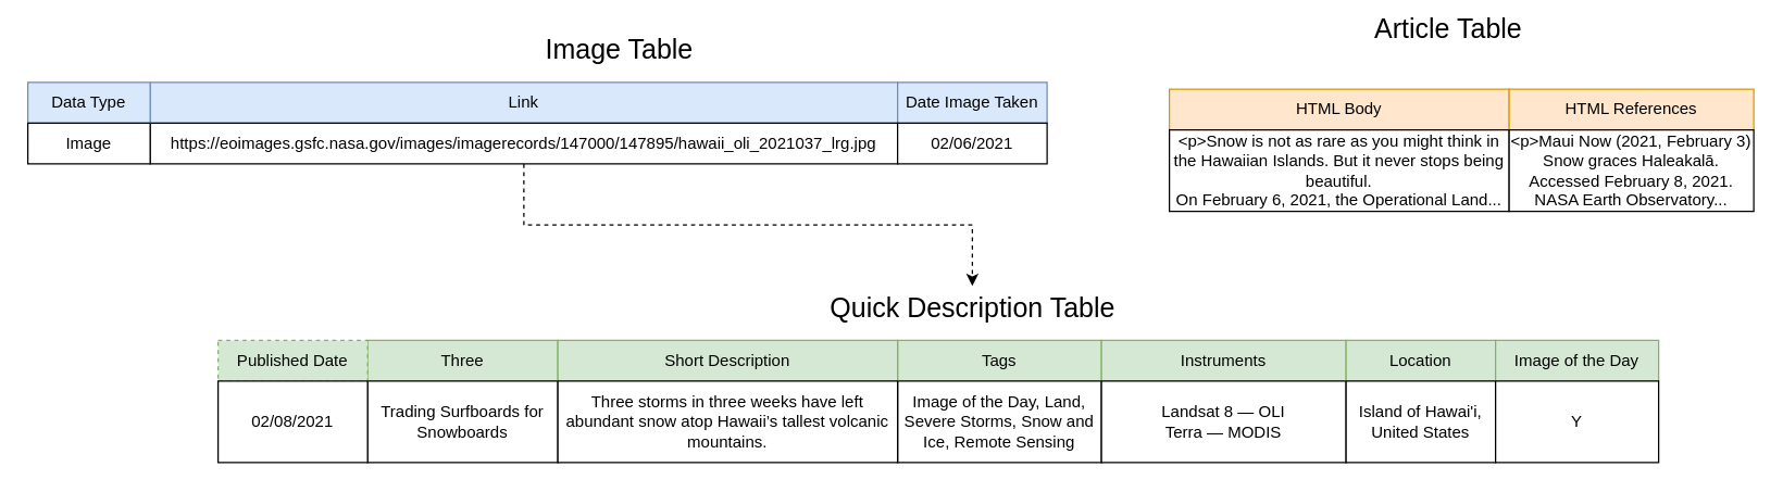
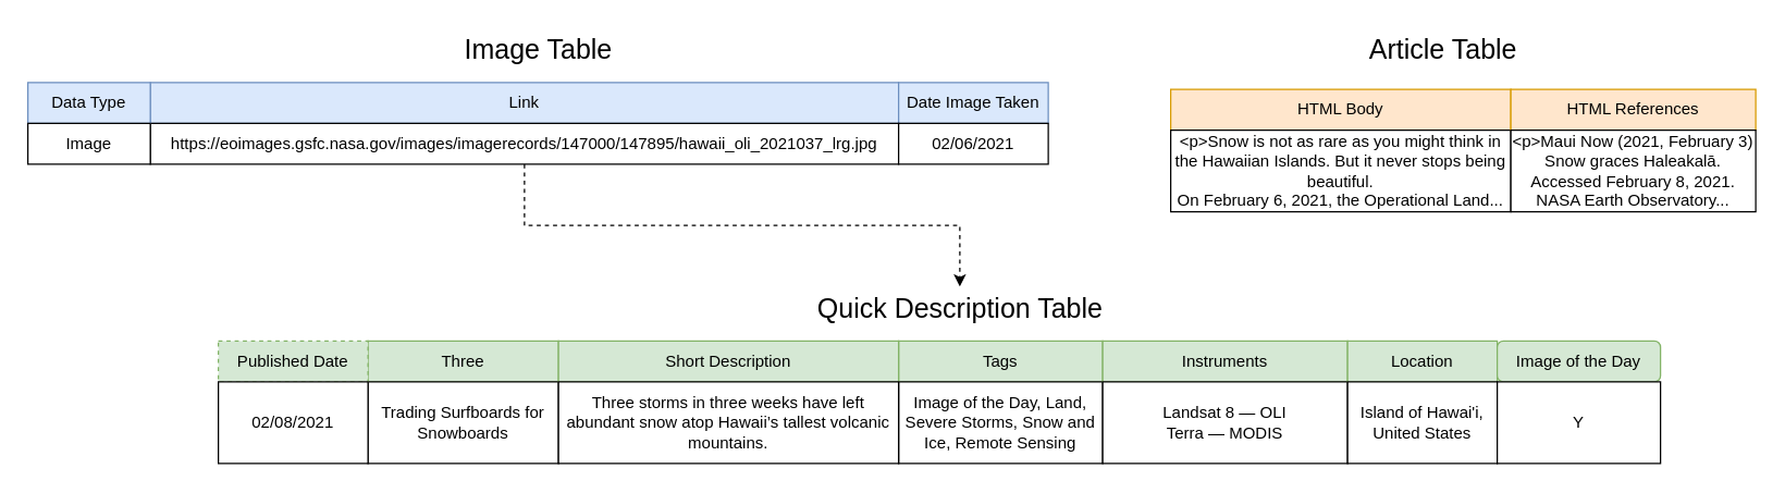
  <mxCell id="0" />
  <mxCell id="1" parent="0" />
  <mxCell id="2" value="Three" style="rounded=0;whiteSpace=wrap;html=1;fillColor=#d5e8d4;strokeColor=#82b366;" vertex="1" parent="1"><mxGeometry x="270" y="250" width="140" height="30" as="geometry" /></mxCell>
  <mxCell id="3" value="Link" style="rounded=0;whiteSpace=wrap;html=1;fillColor=#dae8fc;strokeColor=#6c8ebf;" vertex="1" parent="1"><mxGeometry x="110" y="60" width="550" height="30" as="geometry" /></mxCell>
- <mxCell id="4" value="Image Table" style="text;html=1;align=center;verticalAlign=middle;resizable=0;points=[];autosize=1;fontSize=20;" vertex="1" parent="1"><mxGeometry x="395" y="20" width="120" height="30" as="geometry" /></mxCell>
+ <mxCell id="4" value="Image Table" style="text;html=1;align=center;verticalAlign=middle;resizable=0;points=[];autosize=1;fontSize=20;" vertex="1" parent="1"><mxGeometry x="335" y="20" width="120" height="30" as="geometry" /></mxCell>
  <mxCell id="5" value="Date Image Taken" style="rounded=0;whiteSpace=wrap;html=1;fillColor=#dae8fc;strokeColor=#6c8ebf;" vertex="1" parent="1"><mxGeometry x="660" y="60" width="110" height="30" as="geometry" /></mxCell>
  <mxCell id="6" value="Trading Surfboards for Snowboards" style="rounded=0;whiteSpace=wrap;html=1;" vertex="1" parent="1"><mxGeometry x="270" y="280" width="140" height="60" as="geometry" /></mxCell>
  <mxCell id="7" style="edgeStyle=orthogonalEdgeStyle;rounded=0;orthogonalLoop=1;jettySize=auto;html=1;exitX=0.5;exitY=1;exitDx=0;exitDy=0;fontSize=20;dashed=1;" edge="1" parent="1" source="8" target="12"><mxGeometry relative="1" as="geometry" /></mxCell>
  <mxCell id="8" value="https://eoimages.gsfc.nasa.gov/images/imagerecords/147000/147895/hawaii_oli_2021037_lrg.jpg" style="rounded=0;html=1;whiteSpace=wrap;" vertex="1" parent="1"><mxGeometry x="110" y="90" width="550" height="30" as="geometry" /></mxCell>
  <mxCell id="9" value="02/06/2021" style="rounded=0;whiteSpace=wrap;html=1;" vertex="1" parent="1"><mxGeometry x="660" y="90" width="110" height="30" as="geometry" /></mxCell>
  <mxCell id="10" value="Published Date" style="rounded=0;whiteSpace=wrap;html=1;fillColor=#d5e8d4;strokeColor=#82b366;dashed=1;" vertex="1" parent="1"><mxGeometry x="160" y="250" width="110" height="30" as="geometry" /></mxCell>
  <mxCell id="11" value="02/08/2021" style="rounded=0;whiteSpace=wrap;html=1;" vertex="1" parent="1"><mxGeometry x="160" y="280" width="110" height="60" as="geometry" /></mxCell>
- <mxCell id="12" value="Quick Description Table" style="text;html=1;align=center;verticalAlign=middle;resizable=0;points=[];autosize=1;fontSize=20;" vertex="1" parent="1"><mxGeometry x="600" y="210" width="230" height="30" as="geometry" /></mxCell>
+ <mxCell id="12" value="Quick Description Table" style="text;html=1;align=center;verticalAlign=middle;resizable=0;points=[];autosize=1;fontSize=20;" vertex="1" parent="1"><mxGeometry x="590" y="210" width="230" height="30" as="geometry" /></mxCell>
  <mxCell id="13" value="HTML Body" style="rounded=0;whiteSpace=wrap;html=1;fillColor=#ffe6cc;strokeColor=#d79b00;" vertex="1" parent="1"><mxGeometry x="860" y="65" width="250" height="30" as="geometry" /></mxCell>
  <mxCell id="14" value="Data Type" style="rounded=0;whiteSpace=wrap;html=1;fillColor=#dae8fc;strokeColor=#6c8ebf;" vertex="1" parent="1"><mxGeometry x="20" y="60" width="90" height="30" as="geometry" /></mxCell>
  <mxCell id="15" value="Image" style="rounded=0;whiteSpace=wrap;html=1;" vertex="1" parent="1"><mxGeometry x="20" y="90" width="90" height="30" as="geometry" /></mxCell>
  <mxCell id="16" value="Tags" style="rounded=0;whiteSpace=wrap;html=1;fillColor=#d5e8d4;strokeColor=#82b366;" vertex="1" parent="1"><mxGeometry x="660" y="250" width="150" height="30" as="geometry" /></mxCell>
  <mxCell id="17" value="Image of the Day, Land, Severe Storms, Snow and Ice, Remote Sensing" style="rounded=0;whiteSpace=wrap;html=1;" vertex="1" parent="1"><mxGeometry x="660" y="280" width="150" height="60" as="geometry" /></mxCell>
- <mxCell id="18" value="Article Table" style="text;html=1;align=center;verticalAlign=middle;resizable=0;points=[];autosize=1;fontSize=20;" vertex="1" parent="1"><mxGeometry x="1005" y="5" width="120" height="30" as="geometry" /></mxCell>
+ <mxCell id="18" value="Article Table" style="text;html=1;align=center;verticalAlign=middle;resizable=0;points=[];autosize=1;fontSize=20;" vertex="1" parent="1"><mxGeometry x="1000" y="20" width="120" height="30" as="geometry" /></mxCell>
  <mxCell id="19" value="&lt;div&gt;&amp;lt;p&amp;gt;Snow is not as rare as you might think in the Hawaiian Islands. But it never stops being beautiful.&lt;/div&gt;&lt;div&gt;&lt;span&gt;On February 6, 2021, the Operational Land...&lt;/span&gt;&lt;br&gt;&lt;/div&gt;" style="rounded=0;whiteSpace=wrap;html=1;" vertex="1" parent="1"><mxGeometry x="860" y="95" width="250" height="60" as="geometry" /></mxCell>
  <mxCell id="20" value="Short Description" style="rounded=0;whiteSpace=wrap;html=1;fillColor=#d5e8d4;strokeColor=#82b366;" vertex="1" parent="1"><mxGeometry x="410" y="250" width="250" height="30" as="geometry" /></mxCell>
  <mxCell id="21" value="HTML References" style="rounded=0;whiteSpace=wrap;html=1;fillColor=#ffe6cc;strokeColor=#d79b00;" vertex="1" parent="1"><mxGeometry x="1110" y="65" width="180" height="30" as="geometry" /></mxCell>
  <mxCell id="22" value="&lt;div&gt;&amp;lt;p&amp;gt;Maui Now (2021, February 3) Snow graces Haleakalā. Accessed February 8, 2021.&lt;/div&gt;&lt;div&gt;NASA Earth Observatory...&lt;/div&gt;" style="rounded=0;whiteSpace=wrap;html=1;" vertex="1" parent="1"><mxGeometry x="1110" y="95" width="180" height="60" as="geometry" /></mxCell>
  <mxCell id="23" value="Instruments" style="rounded=0;whiteSpace=wrap;html=1;fillColor=#d5e8d4;strokeColor=#82b366;" vertex="1" parent="1"><mxGeometry x="810" y="250" width="180" height="30" as="geometry" /></mxCell>
  <mxCell id="24" value="&lt;div&gt;Landsat 8 — OLI&lt;/div&gt;&lt;div&gt;Terra — MODIS&lt;/div&gt;" style="rounded=0;whiteSpace=wrap;html=1;" vertex="1" parent="1"><mxGeometry x="810" y="280" width="180" height="60" as="geometry" /></mxCell>
  <mxCell id="25" value="Three storms in three weeks have left abundant snow atop Hawaii’s tallest volcanic mountains." style="rounded=0;whiteSpace=wrap;html=1;" vertex="1" parent="1"><mxGeometry x="410" y="280" width="250" height="60" as="geometry" /></mxCell>
  <mxCell id="26" value="Location" style="rounded=0;whiteSpace=wrap;html=1;fillColor=#d5e8d4;strokeColor=#82b366;" vertex="1" parent="1"><mxGeometry x="990" y="250" width="110" height="30" as="geometry" /></mxCell>
  <mxCell id="27" value="&lt;div&gt;Island of Hawai'i, United States&lt;/div&gt;" style="rounded=0;whiteSpace=wrap;html=1;" vertex="1" parent="1"><mxGeometry x="990" y="280" width="110" height="60" as="geometry" /></mxCell>
- <mxCell id="28" value="Image of the Day" style="rounded=0;whiteSpace=wrap;html=1;fillColor=#d5e8d4;strokeColor=#82b366;" vertex="1" parent="1"><mxGeometry x="1100" y="250" width="120" height="30" as="geometry" /></mxCell>
+ <mxCell id="28" value="Image of the Day" style="whiteSpace=wrap;html=1;fillColor=#d5e8d4;strokeColor=#82b366;rounded=1;" vertex="1" parent="1"><mxGeometry x="1100" y="250" width="120" height="30" as="geometry" /></mxCell>
  <mxCell id="29" value="&lt;div&gt;Y&lt;/div&gt;" style="rounded=0;whiteSpace=wrap;html=1;" vertex="1" parent="1"><mxGeometry x="1100" y="280" width="120" height="60" as="geometry" /></mxCell>
